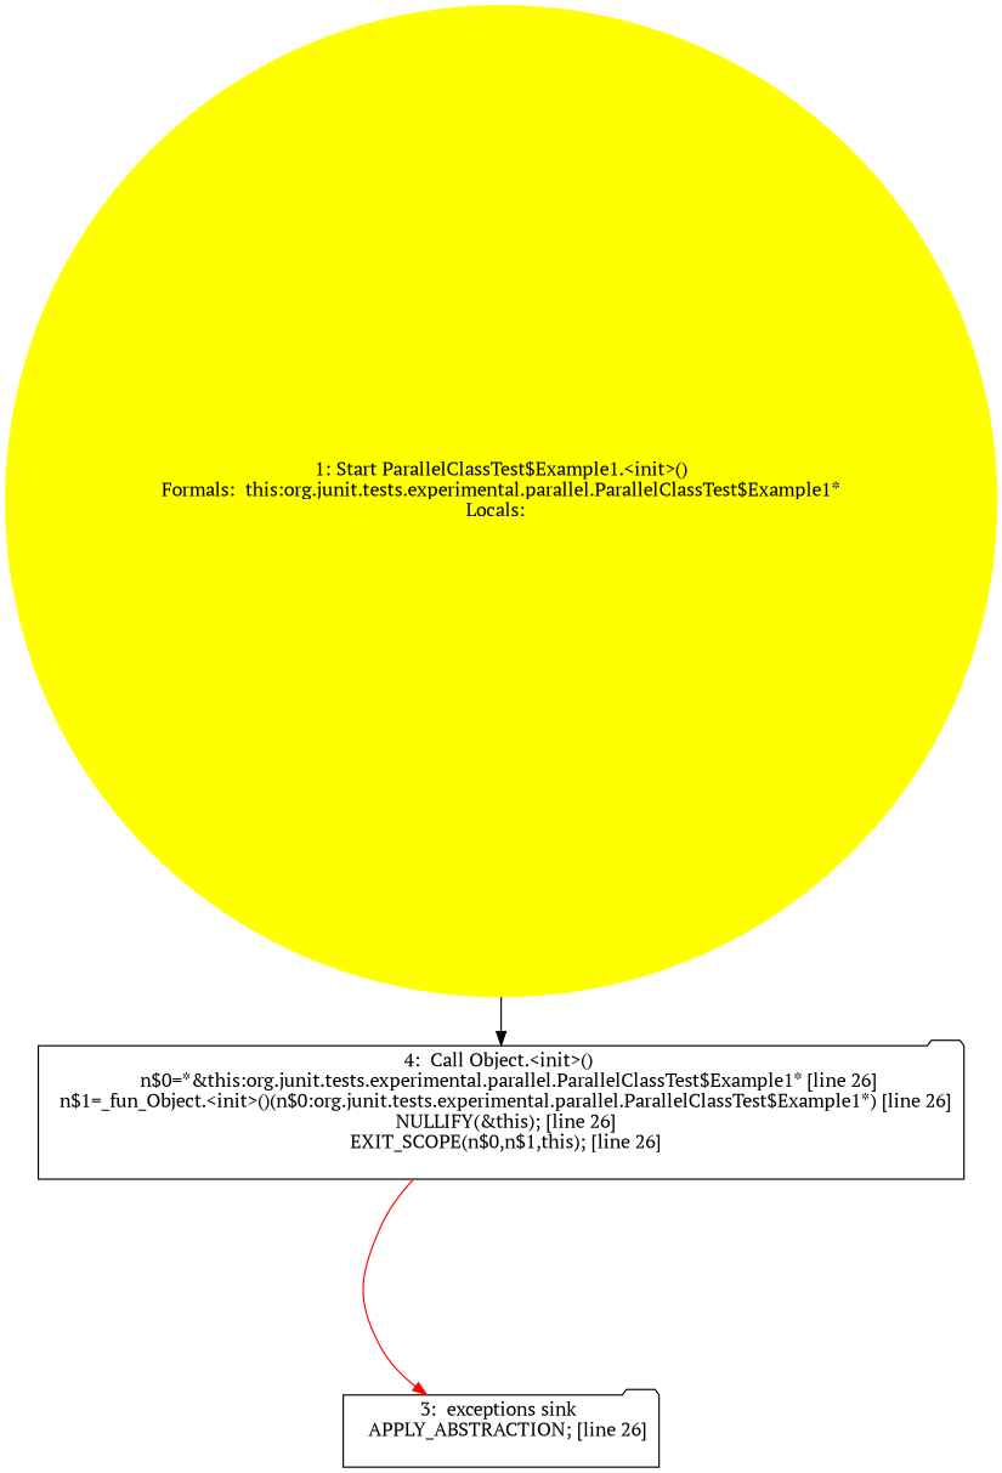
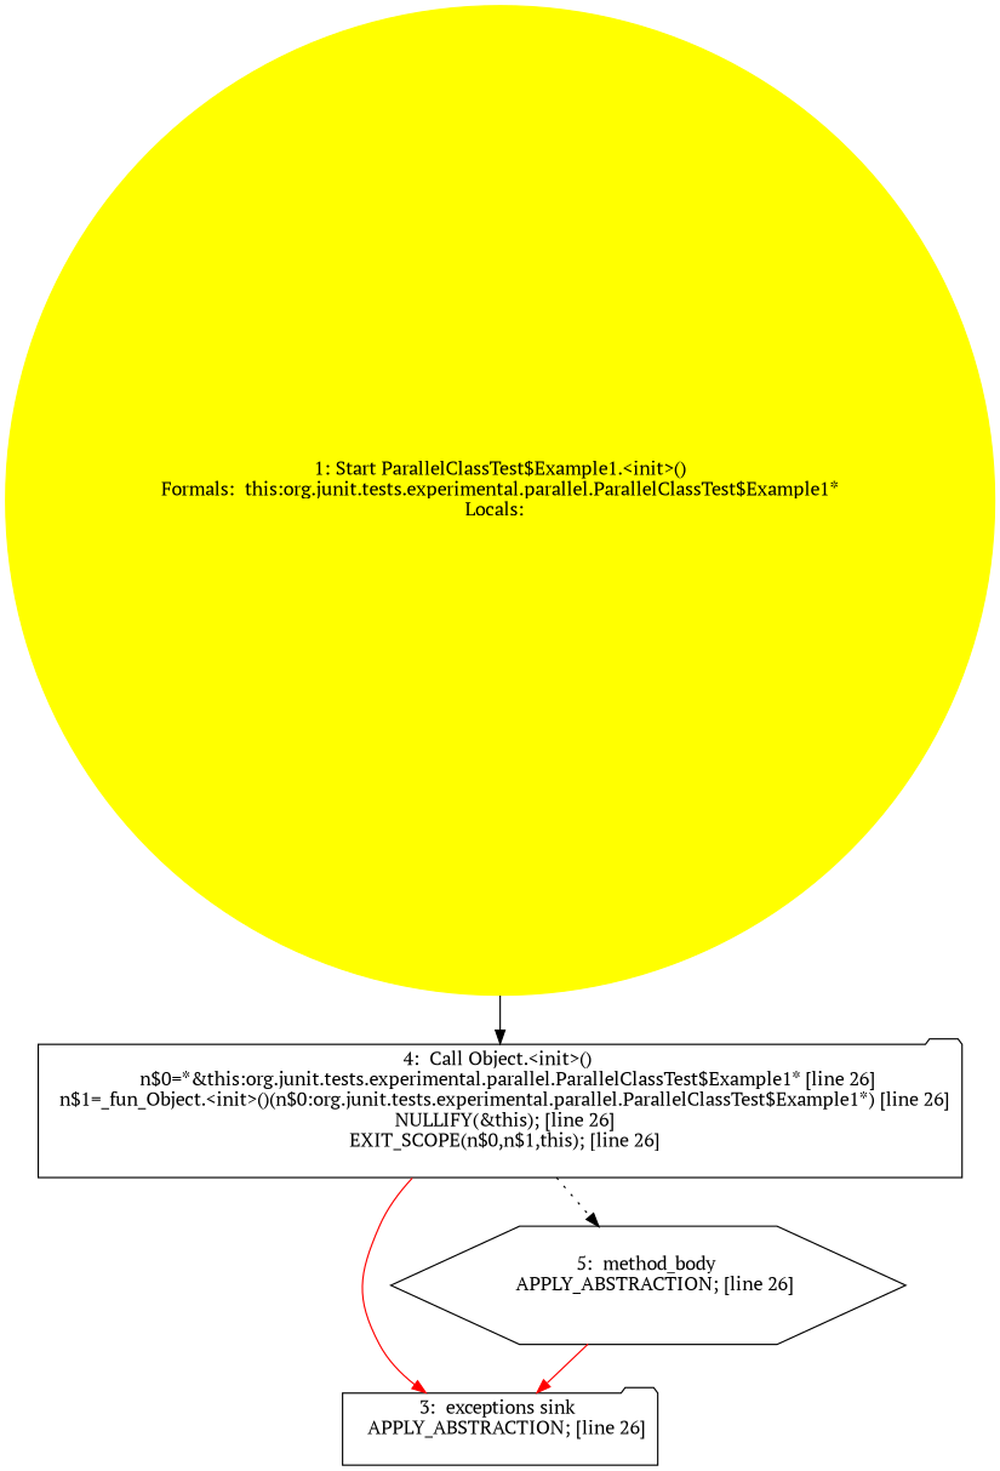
  digraph {
    fontname="PT Serif"
    node [fontname="PT Serif" shape=folder]
    edge [fontname="PT Serif" style=solid]
    n1 [color=yellow label="1: Start ParallelClassTest$Example1.<init>()\nFormals:  this:org.junit.tests.experimental.parallel.ParallelClassTest$Example1*\nLocals:  \n  " shape=circle style=filled]
    n2 [label="4:  Call Object.<init>() \n   n$0=*&this:org.junit.tests.experimental.parallel.ParallelClassTest$Example1* [line 26]\n  n$1=_fun_Object.<init>()(n$0:org.junit.tests.experimental.parallel.ParallelClassTest$Example1*) [line 26]\n  NULLIFY(&this); [line 26]\n  EXIT_SCOPE(n$0,n$1,this); [line 26]\n "]
    n3 [label="3:  exceptions sink \n   APPLY_ABSTRACTION; [line 26]\n "]
+   n4 [label="5:  method_body \n   APPLY_ABSTRACTION; [line 26]\n " shape=hexagon]
    n1 -> n2
    n2 -> n3 [color=red]
+   n2 -> n4 [style=dotted]
+   n4 -> n3 [color=red]
  }
